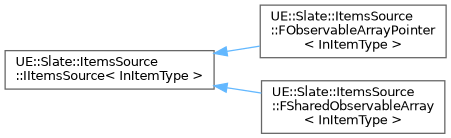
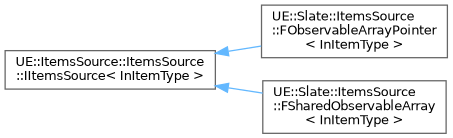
  digraph {
    rankdir=LR
    node [color=grey40 fillcolor=white fontname=Helvetica fontsize=10 shape=box style=filled]
    edge [color=steelblue1 dir=back fontname=Helvetica fontsize=10 labelfontname=Helvetica labelfontsize=10 style=solid]
-   n1 [height=0.2 label="UE::Slate::ItemsSource\l::IItemsSource\< InItemType \>" width=0.4]
+   n1 [height=0.2 label="UE::ItemsSource::ItemsSource\l::IItemsSource\< InItemType \>" width=0.4]
    n2 [height=0.2 label="UE::Slate::ItemsSource\l::FObservableArrayPointer\l\< InItemType \>" width=0.4]
    n3 [height=0.2 label="UE::Slate::ItemsSource\l::FSharedObservableArray\l\< InItemType \>" width=0.4]
    n1 -> n2
    n1 -> n3
  }
